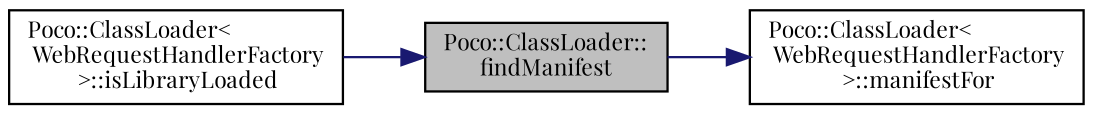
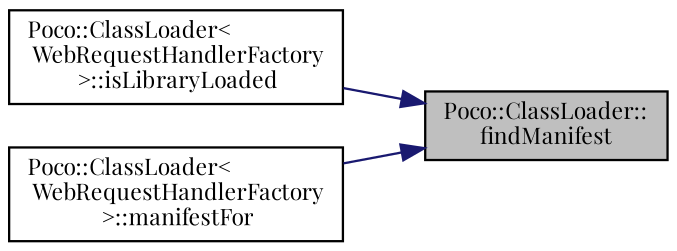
  digraph {
    rankdir=RL
    fontname="Playfair Display"
    node [color=black fillcolor=white fontname="Playfair Display" fontsize=10 shape=record style=filled]
    edge [color=midnightblue dir=back fontname="Playfair Display" fontsize=10 labelfontname=Helvetica labelfontsize=10 style=solid]
    n1 [fillcolor=grey75 fontcolor=black height=0.2 label="Poco::ClassLoader::\lfindManifest" width=0.4]
    n2 [height=0.2 label="Poco::ClassLoader\<\l WebRequestHandlerFactory\l \>::isLibraryLoaded" width=0.4]
    n3 [height=0.2 label="Poco::ClassLoader\<\l WebRequestHandlerFactory\l \>::manifestFor" width=0.4]
    n1 -> n2
-   n3 -> n1
+   n1 -> n3
  }
